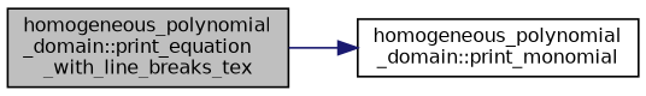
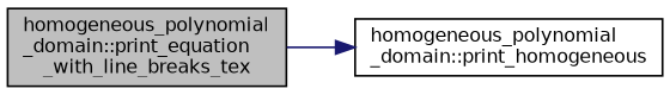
  digraph {
    rankdir=LR
    node [color=black fontname=Helvetica fontsize=10 shape=record style=filled]
    n1 [fillcolor=grey75 fontcolor=black height=0.2 label="homogeneous_polynomial\l_domain::print_equation\l_with_line_breaks_tex" width=0.4]
-   n2 [fillcolor=white height=0.2 label="homogeneous_polynomial\l_domain::print_monomial" width=0.4]
+   n2 [fillcolor=white height=0.2 label="homogeneous_polynomial\l_domain::print_homogeneous" width=0.4]
    n1 -> n2 [color=midnightblue fontname=Helvetica fontsize=10 labelfontname=Helvetica labelfontsize=10 style=solid]
  }
